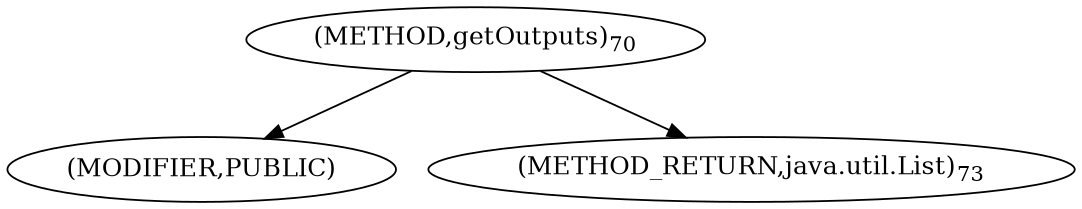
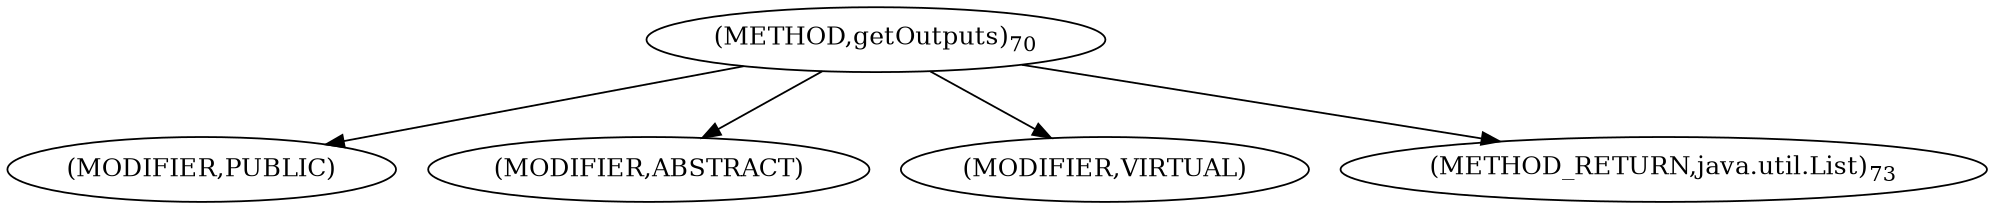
  digraph {
    n1 [label=<(METHOD,getOutputs)<SUB>70</SUB>>]
    n2 [label=<(MODIFIER,PUBLIC)>]
+   n3 [label=<(MODIFIER,ABSTRACT)>]
+   n4 [label=<(MODIFIER,VIRTUAL)>]
    n5 [label=<(METHOD_RETURN,java.util.List)<SUB>73</SUB>>]
    n1 -> n2
+   n1 -> n3
+   n1 -> n4
    n1 -> n5
  }
